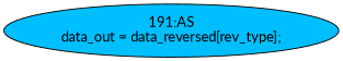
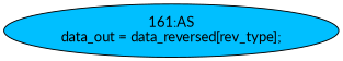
  strict digraph {
    fontname=Lato
-   n1 [ast="<pyverilog.vparser.ast.Assign object at 0x7f0126298a90>" def_var="['data_out']" fillcolor=deepskyblue label="191:AS\ndata_out = data_reversed[rev_type];" statements="[]" style=filled typ=Assign use_var="['data_reversed', 'rev_type']" fontname=Lato]
+   n1 [ast="<pyverilog.vparser.ast.Assign object at 0x7f0126298a90>" def_var="['data_out']" fillcolor=deepskyblue label="161:AS\ndata_out = data_reversed[rev_type];" statements="[]" style=filled typ=Assign use_var="['data_reversed', 'rev_type']" fontname=Lato]
  }
